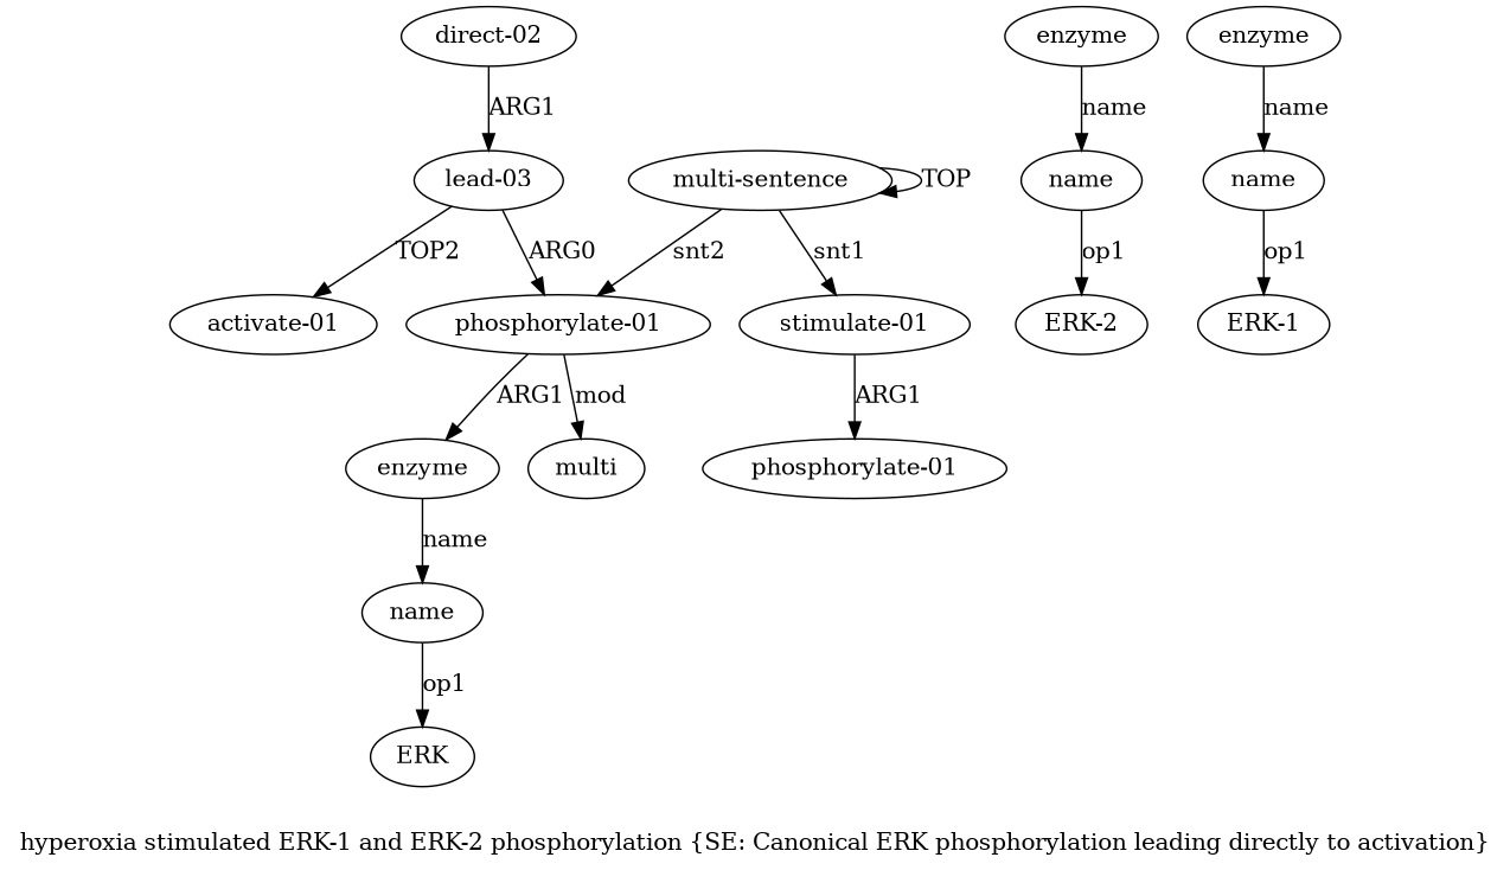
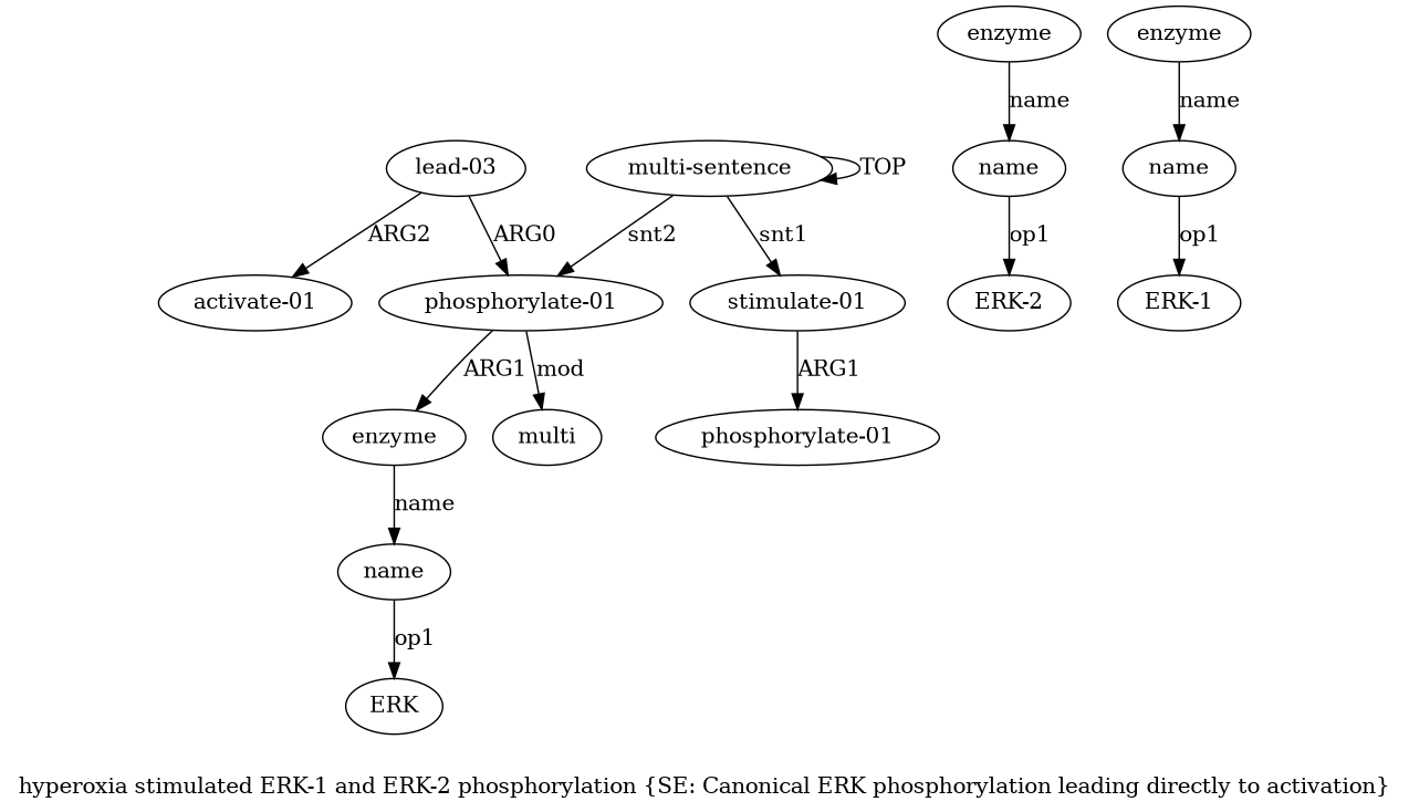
  digraph {
    label="hyperoxia stimulated ERK-1 and ERK-2 phosphorylation {SE: Canonical ERK phosphorylation leading directly to activation}"
    node [color=black gold_ind=-1 gold_label=enzyme test_ind=-1 test_label=enzyme]
    edge [color=black gold_label=ARG1 test_label=ARG1]
-   n1 [gold_ind=15 gold_label="direct-02" label="direct-02" test_ind=15 test_label="direct-02"]
    n2 [gold_ind=13 gold_label="lead-03" label="lead-03" test_ind=13 test_label="lead-03"]
    n3 [gold_ind=14 gold_label="activate-01" label="activate-01" test_ind=14 test_label="activate-01"]
    n4 [gold_ind=9 gold_label="phosphorylate-01" label="phosphorylate-01" test_ind=9 test_label="phosphorylate-01"]
    n5 [gold_ind=10 label=enzyme test_ind=10]
    n6 [gold_ind=12 gold_label=canon label=multi test_ind=12 test_label=canon]
    n7 [gold_label=ERK label=ERK test_label=ERK]
    n8 [gold_ind=11 gold_label=name label=name test_ind=11 test_label=name]
    n9 [gold_label="ERK-2" label="ERK-2" test_label="ERK-2"]
    n10 [gold_ind=1 gold_label="stimulate-01" label="stimulate-01" test_ind=1 test_label="stimulate-01"]
    n11 [gold_ind=3 gold_label="phosphorylate-01" label="phosphorylate-01" test_ind=3 test_label="phosphorylate-01"]
    n12 [gold_ind=0 gold_label="multi-sentence" label="multi-sentence" test_ind=0 test_label="multi-sentence"]
    n13 [gold_ind=5 label=enzyme test_ind=5]
    n14 [gold_ind=6 gold_label=name label=name test_ind=6 test_label=name]
    n15 [gold_ind=7 label=enzyme test_ind=7]
    n16 [gold_ind=8 gold_label=name label=name test_ind=8 test_label=name]
    n17 [gold_label="ERK-1" label="ERK-1" test_label="ERK-1"]
-   n1 -> n2 [label=ARG1]
-   n2 -> n3 [gold_label=ARG2 label=TOP2 test_label=ARG2]
+   n2 -> n3 [gold_label=ARG2 label=ARG2 test_label=ARG2]
    n2 -> n4 [gold_label=ARG0 label=ARG0 test_label=ARG0]
    n4 -> n5 [label=ARG1]
    n4 -> n6 [gold_label=mod label=mod test_label=mod]
    n5 -> n8 [gold_label=name label=name test_label=name]
    n8 -> n7 [gold_label=op1 label=op1 test_label=op1]
    n10 -> n11 [label=ARG1]
    n12 -> n4 [gold_label=snt2 label=snt2 test_label=snt2]
    n12 -> n10 [gold_label=snt1 label=snt1 test_label=snt1]
    n12 -> n12 [gold_label=TOP label=TOP test_label=TOP]
    n13 -> n14 [gold_label=name label=name test_label=name]
    n14 -> n17 [gold_label=op1 label=op1 test_label=op1]
    n15 -> n16 [gold_label=name label=name test_label=name]
    n16 -> n9 [gold_label=op1 label=op1 test_label=op1]
  }
